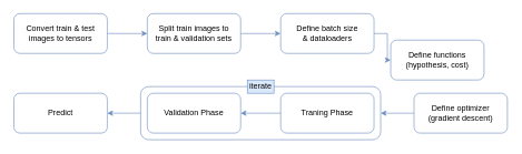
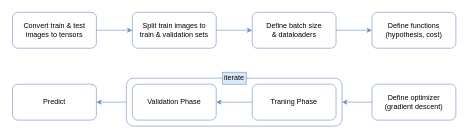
  <mxCell id="0" />
  <mxCell id="1" parent="0" />
  <mxCell id="2" value="" style="group" vertex="1" connectable="0" parent="1"><mxGeometry x="20" y="20" width="740" height="190" as="geometry" /></mxCell>
  <mxCell id="3" value="Convert train &amp;amp; test images to tensors" style="rounded=1;whiteSpace=wrap;html=1;strokeColor=#6c8ebf;fillColor=none;" vertex="1" parent="2"><mxGeometry width="140" height="60" as="geometry" /></mxCell>
  <mxCell id="4" value="Split train images to &lt;br&gt;train &amp;amp; validation sets" style="rounded=1;whiteSpace=wrap;html=1;strokeColor=#6c8ebf;fillColor=none;" vertex="1" parent="2"><mxGeometry x="200" width="140" height="60" as="geometry" /></mxCell>
  <mxCell id="5" value="" style="edgeStyle=orthogonalEdgeStyle;rounded=0;orthogonalLoop=1;jettySize=auto;html=1;fillColor=#dae8fc;strokeColor=#6c8ebf;" edge="1" parent="2" source="3" target="4"><mxGeometry relative="1" as="geometry" /></mxCell>
  <mxCell id="6" value="Define batch size &lt;br&gt;&amp;amp; dataloaders" style="rounded=1;whiteSpace=wrap;html=1;strokeColor=#6c8ebf;fillColor=none;" vertex="1" parent="2"><mxGeometry x="400" width="140" height="60" as="geometry" /></mxCell>
  <mxCell id="7" value="" style="edgeStyle=orthogonalEdgeStyle;rounded=0;orthogonalLoop=1;jettySize=auto;html=1;fillColor=#dae8fc;strokeColor=#6c8ebf;" edge="1" parent="2" source="4" target="6"><mxGeometry relative="1" as="geometry" /></mxCell>
- <mxCell id="8" value="Define functions&lt;br&gt;(hypothesis, cost)" style="rounded=1;whiteSpace=wrap;html=1;strokeColor=#6c8ebf;fillColor=none;" vertex="1" parent="2"><mxGeometry x="565" y="40" width="140" height="60" as="geometry" /></mxCell>
+ <mxCell id="8" value="Define functions&lt;br&gt;(hypothesis, cost)" style="rounded=1;whiteSpace=wrap;html=1;strokeColor=#6c8ebf;fillColor=none;" vertex="1" parent="2"><mxGeometry x="600" width="140" height="60" as="geometry" /></mxCell>
  <mxCell id="9" value="" style="edgeStyle=orthogonalEdgeStyle;rounded=0;orthogonalLoop=1;jettySize=auto;html=1;fillColor=#dae8fc;strokeColor=#6c8ebf;" edge="1" parent="2" source="6" target="8"><mxGeometry relative="1" as="geometry" /></mxCell>
  <mxCell id="10" value="Define optimizer&lt;br&gt;(gradient descent)" style="rounded=1;whiteSpace=wrap;html=1;strokeColor=#6c8ebf;fillColor=none;" vertex="1" parent="2"><mxGeometry x="600" y="120" width="140" height="60" as="geometry" /></mxCell>
  <mxCell id="11" value="Predict" style="rounded=1;whiteSpace=wrap;html=1;strokeColor=#6c8ebf;fillColor=none;" vertex="1" parent="2"><mxGeometry y="120" width="140" height="60" as="geometry" /></mxCell>
  <mxCell id="12" value="" style="edgeStyle=orthogonalEdgeStyle;rounded=0;orthogonalLoop=1;jettySize=auto;html=1;fillColor=#dae8fc;strokeColor=#6c8ebf;" edge="1" parent="2" source="16" target="11"><mxGeometry relative="1" as="geometry" /></mxCell>
  <mxCell id="13" value="Traning Phase" style="rounded=1;whiteSpace=wrap;html=1;strokeColor=#6c8ebf;fillColor=none;" vertex="1" parent="2"><mxGeometry x="400" y="120" width="140" height="60" as="geometry" /></mxCell>
  <mxCell id="14" value="Validation Phase" style="rounded=1;whiteSpace=wrap;html=1;strokeColor=#6c8ebf;fillColor=none;" vertex="1" parent="2"><mxGeometry x="200" y="120" width="140" height="60" as="geometry" /></mxCell>
  <mxCell id="15" value="" style="edgeStyle=orthogonalEdgeStyle;rounded=0;orthogonalLoop=1;jettySize=auto;html=1;entryX=1;entryY=0.5;entryDx=0;entryDy=0;fillColor=#dae8fc;strokeColor=#6c8ebf;" edge="1" parent="2" source="13" target="14"><mxGeometry relative="1" as="geometry" /></mxCell>
  <mxCell id="16" value="" style="rounded=1;whiteSpace=wrap;html=1;strokeColor=#6c8ebf;fillColor=none;" vertex="1" parent="2"><mxGeometry x="190" y="110" width="360" height="80" as="geometry" /></mxCell>
  <mxCell id="17" style="edgeStyle=orthogonalEdgeStyle;rounded=0;orthogonalLoop=1;jettySize=auto;html=1;exitX=0;exitY=0.5;exitDx=0;exitDy=0;entryX=1;entryY=0.5;entryDx=0;entryDy=0;fillColor=#dae8fc;strokeColor=#6c8ebf;" edge="1" parent="2" source="10" target="16"><mxGeometry relative="1" as="geometry" /></mxCell>
  <mxCell id="18" value="iterate" style="text;html=1;strokeColor=#6c8ebf;fillColor=#dae8fc;align=center;verticalAlign=middle;whiteSpace=wrap;rounded=0;fontStyle=0" vertex="1" parent="2"><mxGeometry x="350" y="100" width="40" height="20" as="geometry" /></mxCell>
